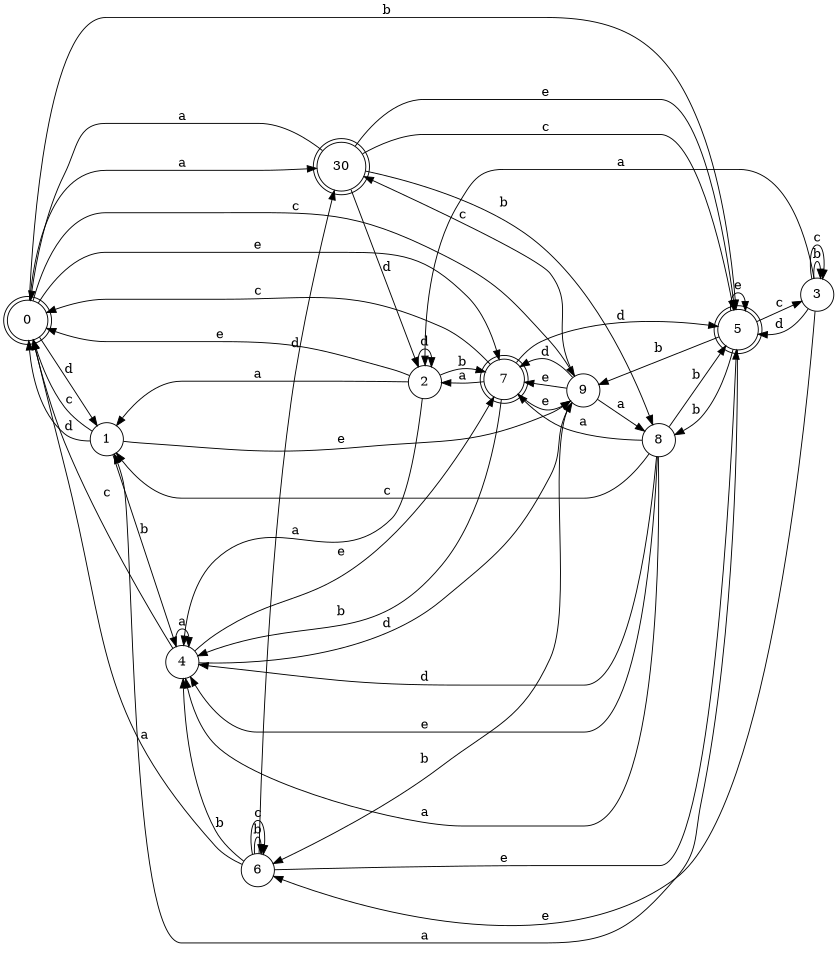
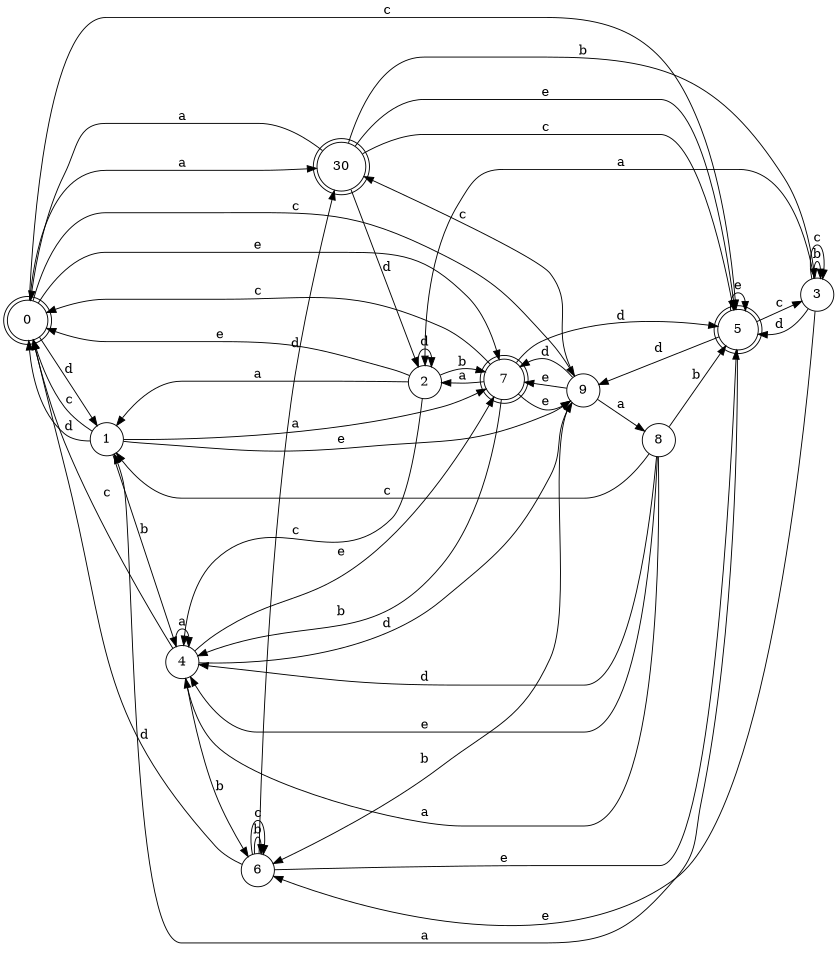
  digraph {
    rankdir=LR
    node [color=black fillcolor=white shape=circle style=filled]
    n1 [label=0 shape=doublecircle style="rounded,filled"]
    n2 [label=1]
    n3 [label=5 shape=doublecircle style="rounded,filled"]
    n4 [label=7 shape=doublecircle style="rounded,filled"]
    n5 [label=9]
    n6 [label=30 shape=doublecircle style="rounded,filled"]
    n7 [label=4]
    n8 [label=3]
    n9 [label=8]
    n10 [label=2]
    n11 [label=6]
    n1 -> n2 [label=d]
-   n1 -> n3 [label=b]
+   n1 -> n3 [label=c]
    n1 -> n4 [label=e]
    n1 -> n5 [label=c]
    n1 -> n6 [label=a]
    n2 -> n1 [label=c]
    n2 -> n1 [label=d]
-   n9 -> n4 [label=a]
+   n2 -> n4 [label=a]
    n2 -> n5 [label=e]
    n2 -> n7 [label=b]
    n3 -> n2 [label=a]
    n3 -> n3 [label=e]
-   n3 -> n5 [label=b]
+   n3 -> n5 [label=d]
    n3 -> n8 [label=c]
-   n3 -> n9 [label=b]
    n4 -> n1 [label=c]
    n4 -> n3 [label=d]
    n4 -> n5 [label=e]
    n4 -> n7 [label=b]
    n4 -> n10 [label=a]
    n5 -> n4 [label=d]
    n5 -> n4 [label=e]
    n5 -> n6 [label=c]
    n5 -> n9 [label=a]
    n5 -> n11 [label=b]
    n6 -> n1 [label=a]
    n6 -> n3 [label=c]
    n6 -> n3 [label=e]
-   n6 -> n9 [label=b]
+   n6 -> n8 [label=b]
    n6 -> n10 [label=d]
    n7 -> n1 [label=c]
    n7 -> n4 [label=e]
    n7 -> n5 [label=d]
    n7 -> n7 [label=a]
-   n11 -> n7 [label=b]
+   n7 -> n11 [label=b]
    n8 -> n3 [label=d]
    n8 -> n8 [label=b]
    n8 -> n8 [label=c]
    n8 -> n10 [label=a]
    n8 -> n11 [label=e]
    n9 -> n2 [label=c]
    n9 -> n3 [label=b]
    n9 -> n7 [label=a]
    n9 -> n7 [label=d]
    n9 -> n7 [label=e]
    n10 -> n1 [label=e]
    n10 -> n2 [label=a]
    n10 -> n4 [label=b]
-   n10 -> n7 [label=a]
+   n10 -> n7 [label=c]
    n10 -> n10 [label=d]
-   n11 -> n1 [label=a]
+   n11 -> n1 [label=d]
    n11 -> n3 [label=e]
    n11 -> n6 [label=d]
    n11 -> n11 [label=b]
    n11 -> n11 [label=c]
  }
